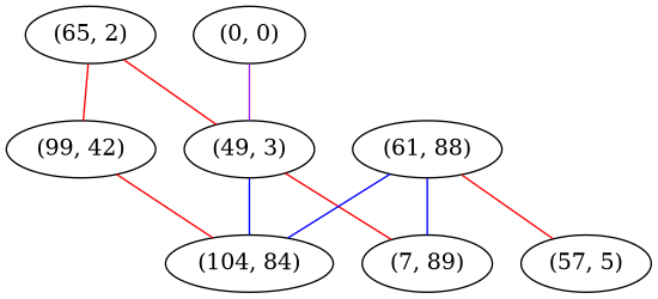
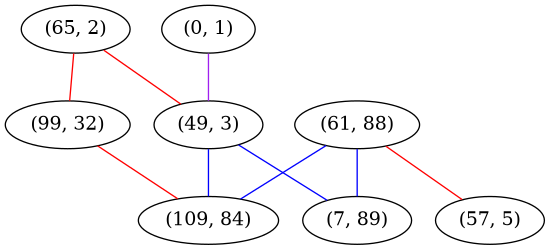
  graph {
    edge [color=red weight=1]
    "(65, 2)"
-   "(99, 32)" [label="(99, 42)"]
+   "(99, 32)"
    "(49, 3)"
-   "(104, 84)"
+   "(104, 84)" [label="(109, 84)"]
    n5 [label="(7, 89)"]
-   "(0, 0)"
+   "(0, 0)" [label="(0, 1)"]
    "(61, 88)"
    "(57, 5)"
    "(65, 2)" -- "(99, 32)"
    "(65, 2)" -- "(49, 3)"
    "(99, 32)" -- "(104, 84)"
    "(49, 3)" -- "(104, 84)" [color=blue weight=3]
-   "(49, 3)" -- n5
+   "(49, 3)" -- n5 [color=blue]
    "(0, 0)" -- "(49, 3)" [color=purple weight=4]
    "(61, 88)" -- "(104, 84)" [color=blue weight=3]
    "(61, 88)" -- n5 [color=blue weight=3]
    "(61, 88)" -- "(57, 5)"
  }
